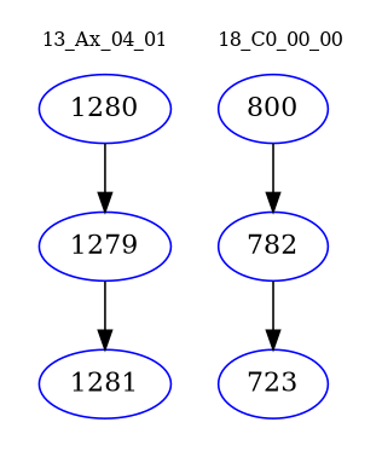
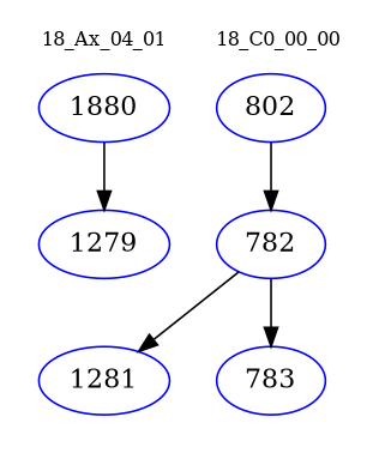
  digraph {
    node [color=blue]
    edge [color=black]
-   n1 [label=1280]
+   n1 [label=1880]
    n2 [label=1279]
    n3 [label=1281]
-   n4 [label=800]
+   n4 [label=802]
    n5 [label=782]
-   n6 [label=723]
+   n6 [label=783]
    subgraph cluster_1 {
      color=white
      fontsize=10
-     label="13_Ax_04_01"
+     label="18_Ax_04_01"
      n1
      n2
      n3
    }
    subgraph cluster_2 {
      color=white
      fontsize=10
      label="18_C0_00_00"
      n4
      n5
      n6
    }
    n1 -> n2
-   n2 -> n3
+   n5 -> n3
    n4 -> n5
    n5 -> n6
  }
